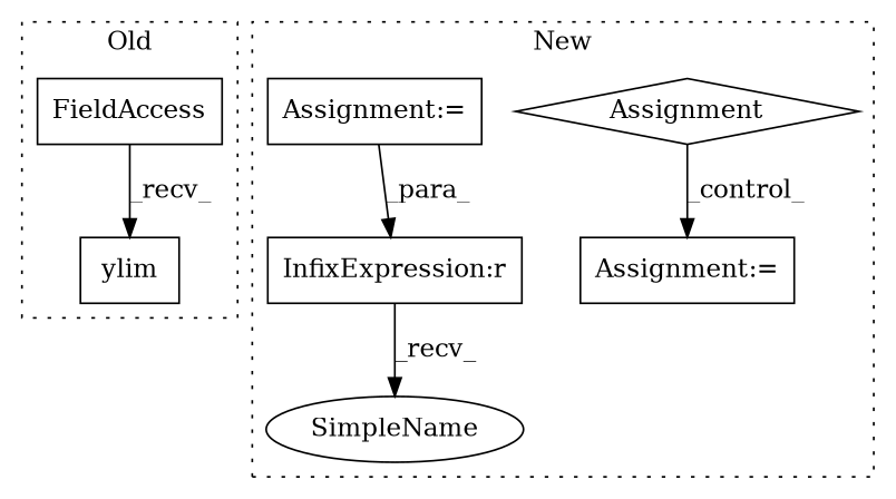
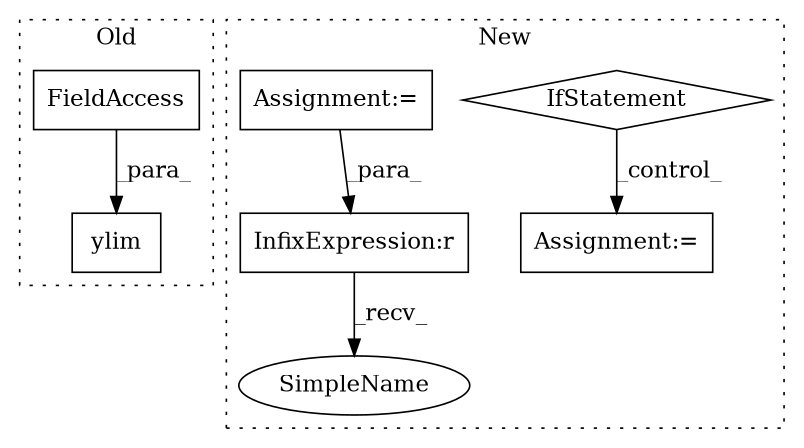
  digraph {
    node [a=7 shape=box]
    n1 [a=32 l=6 label=ylim s=1779]
    n2 [a=22 l=10 label=FieldAccess s=1761]
-   n3 [a=25 l="4,2" label=Assignment s="1638,1652" shape=diamond]
+   n3 [a=25 l="4,2" label=IfStatement s="1638,1652" shape=diamond]
    n4 [a=27 l=4 label="InfixExpression:r" s=1644]
    n5 [a=42 label=SimpleName shape=ellipse]
    n6 [l=1 label="Assignment:=" s=1664]
    n7 [l=2 label="Assignment:=" s=1595]
    subgraph cluster_1 {
      label=Old
      style=dotted
      n1
      n2
    }
    subgraph cluster_2 {
      label=New
      style=dotted
      n3
      n4
      n5
      n6
      n7
    }
-   n2 -> n1 [label=_recv_]
+   n2 -> n1 [label=_para_]
    n3 -> n6 [label=_control_]
    n4 -> n5 [label=_recv_]
    n7 -> n4 [label=_para_]
  }
